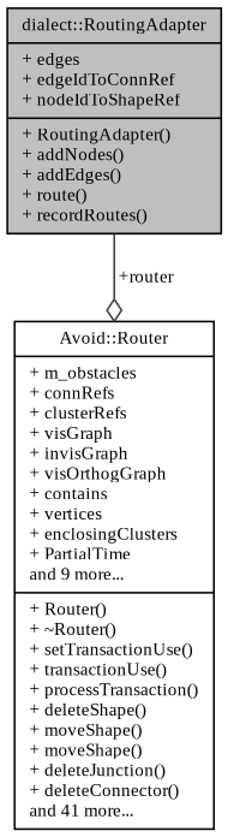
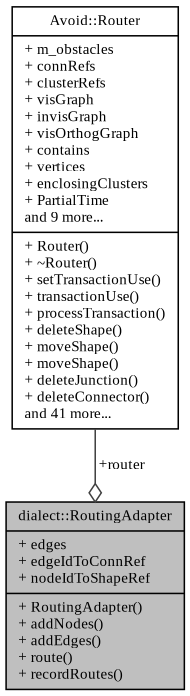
  digraph {
    fontname="Liberation Serif"
    node [color=black fontname="Liberation Serif" fontsize=10 shape=record style=filled]
    n1 [fillcolor=grey75 fontcolor=black height=0.2 label="{dialect::RoutingAdapter\n|+ edges\l+ edgeIdToConnRef\l+ nodeIdToShapeRef\l|+ RoutingAdapter()\l+ addNodes()\l+ addEdges()\l+ route()\l+ recordRoutes()\l}" width=0.4]
    n2 [fillcolor=white height=0.2 label="{Avoid::Router\n|+ m_obstacles\l+ connRefs\l+ clusterRefs\l+ visGraph\l+ invisGraph\l+ visOrthogGraph\l+ contains\l+ vertices\l+ enclosingClusters\l+ PartialTime\land 9 more...\l|+ Router()\l+ ~Router()\l+ setTransactionUse()\l+ transactionUse()\l+ processTransaction()\l+ deleteShape()\l+ moveShape()\l+ moveShape()\l+ deleteJunction()\l+ deleteConnector()\land 41 more...\l}" width=0.4]
-   n1 -> n2 [arrowhead=odiamond color=grey25 fontname="Liberation Serif" fontsize=10 label=" +router" labelfontname=Helvetica labelfontsize=10 style=solid]
+   n2 -> n1 [arrowhead=odiamond color=grey25 fontname="Liberation Serif" fontsize=10 label=" +router" labelfontname=Helvetica labelfontsize=10 style=solid]
  }
